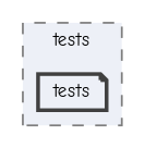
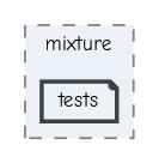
  digraph {
    compound=true
    fontname="Comic Neue"
    n1 [color=grey25 fillcolor="#edf0f7" fontname="Comic Neue" fontsize=10 height=0.2 label=tests shape=note style="filled,bold" width=0.4]
    subgraph cluster_1 {
      bgcolor="#edf0f7"
      fontsize=10
-     label=tests
+     label=mixture
      pencolor=grey50
      style="filled,dashed"
      n1
    }
  }
